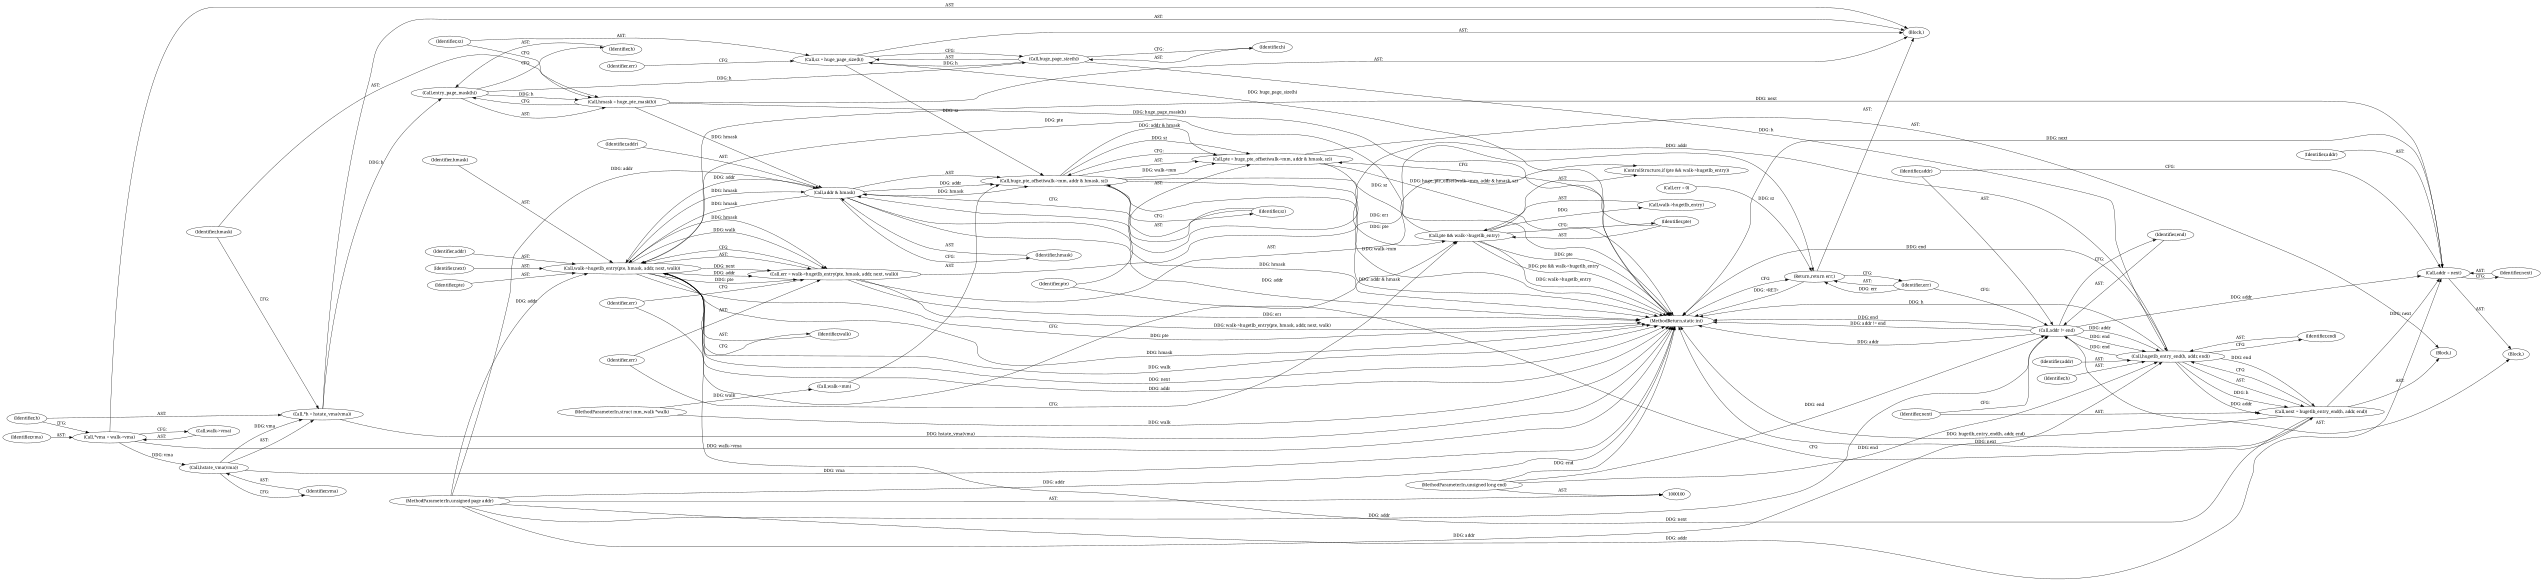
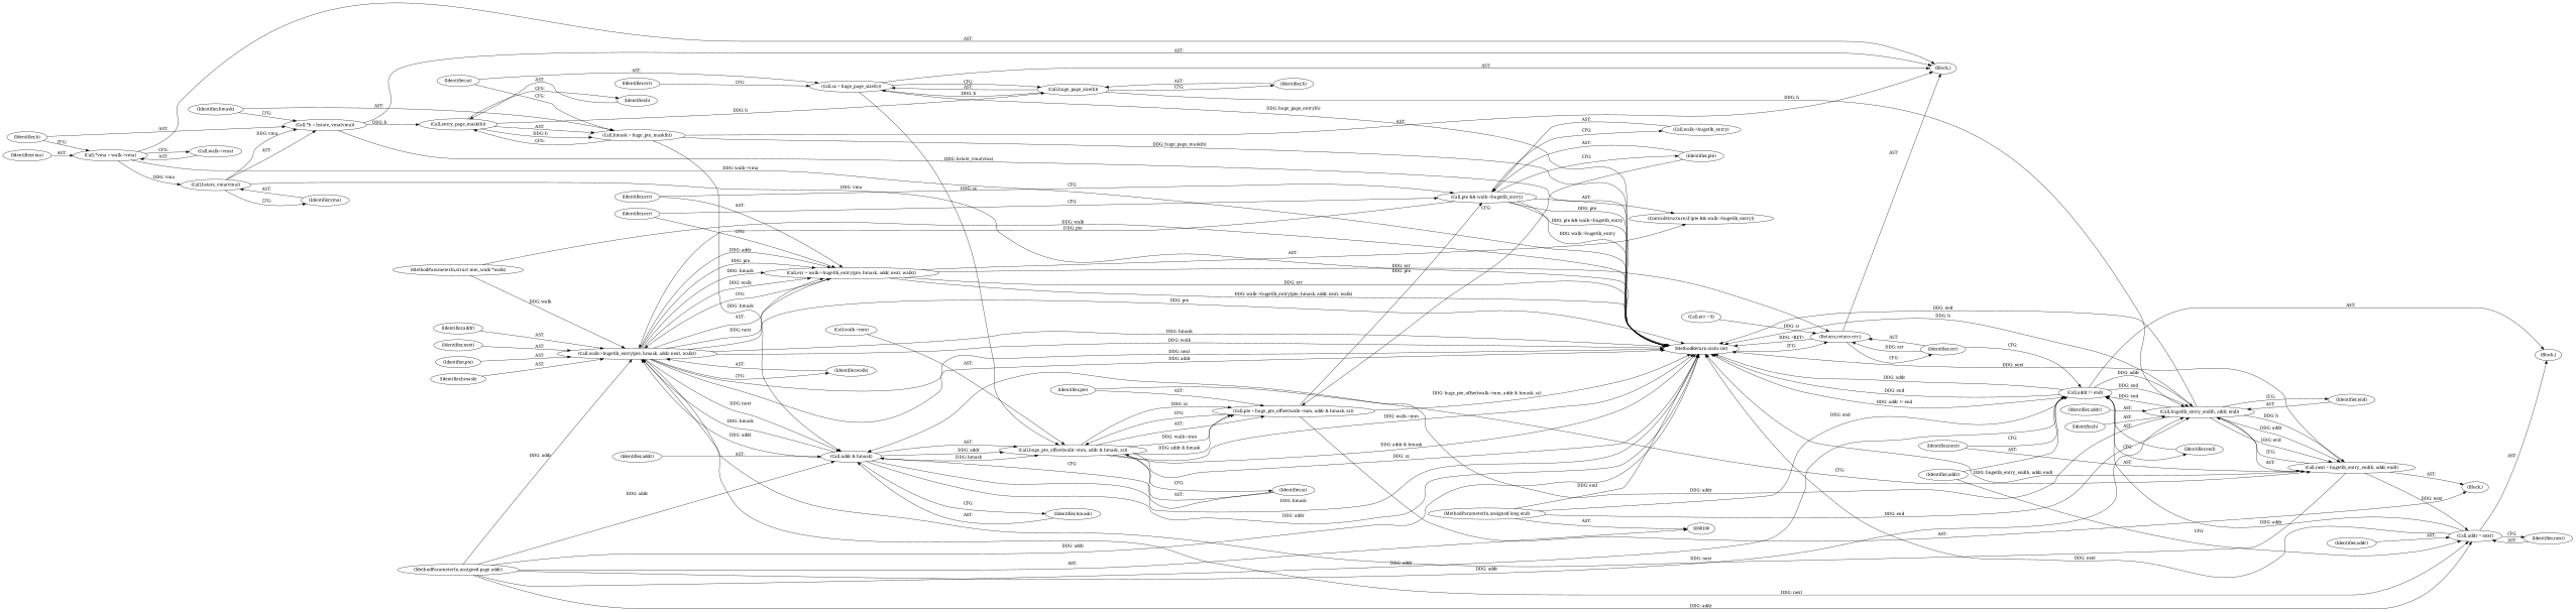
  digraph {
    fontname="Noto Serif"
    rankdir=LR
    node [fontname="Noto Serif"]
    edge [fontname="Noto Serif"]
    n1 [label="(Call,walk->hugetlb_entry(pte, hmask, addr, next, walk))"]
    n2 [label="(Call,addr & hmask)"]
    n3 [label="(Call,addr = next)"]
    n4 [label="(Call,err = walk->hugetlb_entry(pte, hmask, addr, next, walk))"]
    n5 [label="(Identifier,walk)"]
    n6 [label="(MethodReturn,static int)"]
    n7 [label="(Call,huge_pte_offset(walk->mm, addr & hmask, sz))"]
    n8 [label="(Identifier,hmask)"]
    n9 [label="(Call,addr != end)"]
    n10 [label="(Block,)"]
    n11 [label="(Identifier,next)"]
    n12 [label="(ControlStructure,if (pte && walk->hugetlb_entry))"]
    n13 [label="(Return,return err;)"]
    n14 [label="(Call,pte && walk->hugetlb_entry)"]
    n15 [label="(Call,walk->hugetlb_entry)"]
    n16 [label="(Identifier,pte)"]
    n17 [label="(Call,pte = huge_pte_offset(walk->mm, addr & hmask, sz))"]
    n18 [label="(Block,)"]
    n19 [label="(Identifier,sz)"]
    n20 [label="(Call,hugetlb_entry_end(h, addr, end))"]
    n21 [label="(Call,next = hugetlb_entry_end(h, addr, end))"]
    n22 [label="(Identifier,end)"]
    n23 [label="(Identifier,end)"]
    n24 [label="(Call,huge_page_size(h))"]
    n25 [label="(Call,sz = huge_page_size(h))"]
    n26 [label="(Identifier,h)"]
    n27 [label="(Block,)"]
    n28 [label="(Call,entry_page_mask(h))"]
    n29 [label="(Call,hmask = huge_pte_mask(h))"]
    n30 [label="(Identifier,h)"]
    n31 [label="(Call,*h = hstate_vma(vma))"]
    n32 [label="(Call,hstate_vma(vma))"]
    n33 [label="(Identifier,vma)"]
    n34 [label="(Call,*vma = walk->vma)"]
    n35 [label="(Call,walk->vma)"]
    n36 [label="(MethodParameterIn,unsigned page addr)"]
    1000100
    n38 [label="(MethodParameterIn,struct mm_walk *walk)"]
    n39 [label="(MethodParameterIn,unsigned long end)"]
    n40 [label="(Identifier,err)"]
    n41 [label="(Identifier,hmask)"]
    n42 [label="(Identifier,hmask)"]
    n43 [label="(Identifier,next)"]
    n44 [label="(Identifier,err)"]
    n45 [label="(Identifier,addr)"]
    n46 [label="(Call,err = 0)"]
    n47 [label="(Identifier,addr)"]
    n48 [label="(Identifier,next)"]
    n49 [label="(Identifier,err)"]
    n50 [label="(Identifier,addr)"]
    n51 [label="(Identifier,vma)"]
    n52 [label="(Identifier,err)"]
    n53 [label="(Call,walk->mm)"]
    n54 [label="(Identifier,pte)"]
    n55 [label="(Identifier,addr)"]
    n56 [label="(Identifier,h)"]
    n57 [label="(Identifier,pte)"]
    n58 [label="(Identifier,addr)"]
    n59 [label="(Identifier,h)"]
    n60 [label="(Identifier,sz)"]
-   n1 -> n2 [label="DDG: hmask"]
+   n1 -> n2 [label="DDG: next"]
    n1 -> n3 [label="DDG: next"]
    n1 -> n4 [label="AST: "]
    n1 -> n4 [label="DDG: next"]
    n1 -> n4 [label="DDG: addr"]
    n1 -> n4 [label="DDG: pte"]
    n1 -> n4 [label="DDG: hmask"]
    n1 -> n4 [label="DDG: walk"]
    n1 -> n5 [label="CFG: "]
    n1 -> n6 [label="DDG: pte"]
    n1 -> n6 [label="DDG: hmask"]
    n1 -> n6 [label="DDG: walk"]
    n1 -> n6 [label="DDG: next"]
    n1 -> n6 [label="DDG: addr"]
    n2 -> n1 [label="DDG: hmask"]
    n2 -> n1 [label="DDG: addr"]
    n2 -> n6 [label="DDG: hmask"]
    n2 -> n6 [label="DDG: addr"]
    n2 -> n7 [label="AST: "]
    n2 -> n7 [label="DDG: addr"]
    n2 -> n7 [label="DDG: hmask"]
    n2 -> n8 [label="CFG: "]
    n3 -> n6 [label="DDG: next"]
-   n9 -> n3 [label="DDG: addr"]
+   n3 -> n9 [label="DDG: addr"]
    n3 -> n10 [label="AST: "]
    n3 -> n11 [label="CFG: "]
    n4 -> n1 [label="CFG: "]
    n4 -> n6 [label="DDG: err"]
    n4 -> n6 [label="DDG: walk->hugetlb_entry(pte, hmask, addr, next, walk)"]
    n4 -> n12 [label="AST: "]
    n4 -> n13 [label="DDG: err"]
    n5 -> n1 [label="AST: "]
    n6 -> n13 [label="CFG: "]
    n7 -> n6 [label="DDG: sz"]
    n7 -> n6 [label="DDG: walk->mm"]
    n7 -> n6 [label="DDG: addr & hmask"]
    n7 -> n17 [label="AST: "]
    n7 -> n17 [label="DDG: walk->mm"]
    n7 -> n17 [label="DDG: addr & hmask"]
    n7 -> n17 [label="DDG: sz"]
    n7 -> n19 [label="CFG: "]
    n8 -> n2 [label="AST: "]
    n9 -> n6 [label="DDG: addr"]
    n9 -> n6 [label="DDG: end"]
    n9 -> n6 [label="DDG: addr != end"]
    n9 -> n10 [label="AST: "]
    n9 -> n20 [label="DDG: addr"]
    n9 -> n20 [label="DDG: end"]
    n9 -> n23 [label="CFG: "]
    n11 -> n3 [label="AST: "]
    n13 -> n6 [label="DDG: <RET>"]
    n13 -> n27 [label="AST: "]
    n13 -> n40 [label="CFG: "]
    n14 -> n1 [label="DDG: pte"]
    n14 -> n6 [label="DDG: pte && walk->hugetlb_entry"]
    n14 -> n6 [label="DDG: walk->hugetlb_entry"]
    n14 -> n6 [label="DDG: pte"]
    n14 -> n12 [label="AST: "]
-   n14 -> n15 [label="DDG: "]
+   n14 -> n15 [label="CFG: "]
    n14 -> n16 [label="CFG: "]
    n15 -> n14 [label="AST: "]
    n16 -> n14 [label="AST: "]
    n16 -> n17 [label="CFG: "]
    n17 -> n6 [label="DDG: huge_pte_offset(walk->mm, addr & hmask, sz)"]
    n17 -> n7 [label="CFG: "]
    n17 -> n14 [label="DDG: pte"]
    n17 -> n18 [label="AST: "]
    n19 -> n2 [label="CFG: "]
    n19 -> n7 [label="AST: "]
    n20 -> n2 [label="DDG: addr"]
    n20 -> n6 [label="DDG: end"]
    n20 -> n6 [label="DDG: h"]
    n20 -> n9 [label="DDG: end"]
    n20 -> n21 [label="AST: "]
    n20 -> n21 [label="DDG: h"]
    n20 -> n21 [label="DDG: addr"]
    n20 -> n21 [label="DDG: end"]
    n20 -> n22 [label="CFG: "]
    n21 -> n1 [label="DDG: next"]
    n21 -> n3 [label="DDG: next"]
    n21 -> n6 [label="DDG: next"]
    n21 -> n6 [label="DDG: hugetlb_entry_end(h, addr, end)"]
    n21 -> n18 [label="AST: "]
    n21 -> n20 [label="CFG: "]
    n22 -> n20 [label="AST: "]
    n23 -> n9 [label="AST: "]
    n24 -> n20 [label="DDG: h"]
    n24 -> n25 [label="AST: "]
    n24 -> n25 [label="DDG: h"]
    n24 -> n26 [label="CFG: "]
-   n25 -> n6 [label="DDG: huge_page_size(h)"]
+   n25 -> n6 [label="DDG: huge_page_entry(h)"]
    n25 -> n7 [label="DDG: sz"]
    n25 -> n24 [label="CFG: "]
    n25 -> n27 [label="AST: "]
    n26 -> n24 [label="AST: "]
    n28 -> n24 [label="DDG: h"]
    n28 -> n29 [label="AST: "]
    n28 -> n29 [label="DDG: h"]
    n28 -> n30 [label="CFG: "]
    n29 -> n2 [label="DDG: hmask"]
    n29 -> n6 [label="DDG: huge_page_mask(h)"]
    n29 -> n27 [label="AST: "]
    n29 -> n28 [label="CFG: "]
    n30 -> n28 [label="AST: "]
    n31 -> n6 [label="DDG: hstate_vma(vma)"]
    n31 -> n27 [label="AST: "]
    n31 -> n28 [label="DDG: h"]
    n32 -> n6 [label="DDG: vma"]
    n32 -> n31 [label="AST: "]
    n32 -> n31 [label="DDG: vma"]
    n32 -> n33 [label="CFG: "]
    n33 -> n32 [label="AST: "]
    n34 -> n6 [label="DDG: walk->vma"]
    n34 -> n27 [label="AST: "]
    n34 -> n32 [label="DDG: vma"]
    n34 -> n35 [label="CFG: "]
    n35 -> n34 [label="AST: "]
    n36 -> n1 [label="DDG: addr"]
    n36 -> n2 [label="DDG: addr"]
    n36 -> n3 [label="DDG: addr"]
    n36 -> n6 [label="DDG: addr"]
    n36 -> n9 [label="DDG: addr"]
    n36 -> n20 [label="DDG: addr"]
    n36 -> 1000100 [label="AST: "]
-   n38 -> n53 [label="DDG: walk"]
+   n38 -> n1 [label="DDG: walk"]
    n38 -> n6 [label="DDG: walk"]
    n39 -> n6 [label="DDG: end"]
    n39 -> n9 [label="DDG: end"]
    n39 -> n20 [label="DDG: end"]
    n39 -> 1000100 [label="AST: "]
    n40 -> n9 [label="CFG: "]
    n40 -> n13 [label="AST: "]
    n40 -> n13 [label="DDG: err"]
    n41 -> n1 [label="AST: "]
    n42 -> n29 [label="AST: "]
    n42 -> n31 [label="CFG: "]
    n43 -> n9 [label="CFG: "]
    n43 -> n21 [label="AST: "]
    n44 -> n4 [label="AST: "]
    n44 -> n14 [label="CFG: "]
    n45 -> n20 [label="AST: "]
    n46 -> n13 [label="DDG: sz"]
    n47 -> n1 [label="AST: "]
    n48 -> n1 [label="AST: "]
    n49 -> n25 [label="CFG: "]
    n50 -> n3 [label="AST: "]
    n51 -> n34 [label="AST: "]
    n52 -> n4 [label="CFG: "]
    n52 -> n14 [label="CFG: "]
    n53 -> n7 [label="AST: "]
    n54 -> n1 [label="AST: "]
    n55 -> n3 [label="CFG: "]
    n55 -> n9 [label="AST: "]
    n56 -> n31 [label="AST: "]
    n56 -> n34 [label="CFG: "]
    n57 -> n17 [label="AST: "]
    n57 -> n21 [label="CFG: "]
    n58 -> n2 [label="AST: "]
    n59 -> n20 [label="AST: "]
    n60 -> n25 [label="AST: "]
    n60 -> n29 [label="CFG: "]
  }
